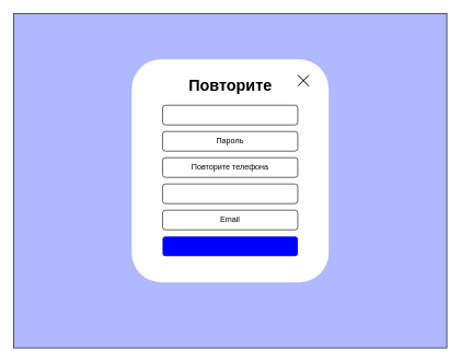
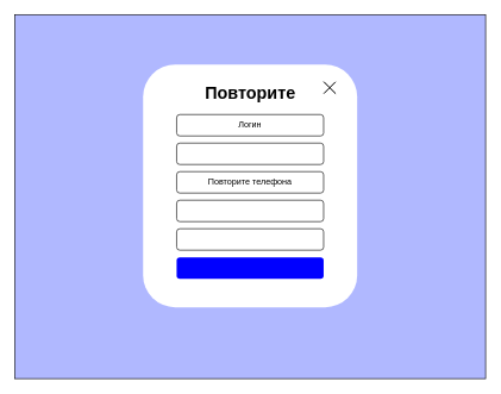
  <mxCell id="0" />
  <mxCell id="1" parent="0" />
  <mxCell id="2" value="" style="rounded=0;whiteSpace=wrap;html=1;fillColor=#B0B8FF;" vertex="1" parent="1"><mxGeometry x="20" y="20" width="660" height="510" as="geometry" /></mxCell>
  <mxCell id="3" value="" style="rounded=1;whiteSpace=wrap;html=1;strokeColor=none;" vertex="1" parent="1"><mxGeometry x="200" y="90" width="300" height="340" as="geometry" /></mxCell>
  <mxCell id="4" value="" style="shape=cross;whiteSpace=wrap;html=1;rotation=45;size=0;" vertex="1" parent="1"><mxGeometry x="449.73" y="110.92" width="23.6" height="22.93" as="geometry" /></mxCell>
  <mxCell id="5" value="Повторите" style="text;strokeColor=none;fillColor=none;html=1;fontSize=24;fontStyle=1;verticalAlign=middle;align=center;" vertex="1" parent="1"><mxGeometry x="300" y="110.92" width="100" height="40" as="geometry" /></mxCell>
  <mxCell id="6" value="" style="rounded=1;whiteSpace=wrap;html=1;" vertex="1" parent="1"><mxGeometry x="247" y="160" width="206" height="30" as="geometry" /></mxCell>
+ <mxCell id="7" value="Логин" style="text;html=1;strokeColor=none;fillColor=none;align=center;verticalAlign=middle;whiteSpace=wrap;rounded=0;" vertex="1" parent="1"><mxGeometry x="320" y="160" width="60" height="30" as="geometry" /></mxCell>
  <mxCell id="8" value="" style="rounded=1;whiteSpace=wrap;html=1;" vertex="1" parent="1"><mxGeometry x="247" y="200" width="206" height="30" as="geometry" /></mxCell>
- <mxCell id="9" value="Пароль" style="text;html=1;strokeColor=none;fillColor=none;align=center;verticalAlign=middle;whiteSpace=wrap;rounded=0;" vertex="1" parent="1"><mxGeometry x="320" y="200" width="60" height="30" as="geometry" /></mxCell>
  <mxCell id="10" value="" style="rounded=1;whiteSpace=wrap;html=1;fillColor=#0000FF;fontColor=#FFFFFF;strokeColor=none;" vertex="1" parent="1"><mxGeometry x="247" y="360" width="206" height="30" as="geometry" /></mxCell>
  <mxCell id="11" value="" style="rounded=1;whiteSpace=wrap;html=1;" vertex="1" parent="1"><mxGeometry x="247" y="240" width="206" height="30" as="geometry" /></mxCell>
  <mxCell id="12" value="Повторите телефона" style="text;html=1;strokeColor=none;fillColor=none;align=center;verticalAlign=middle;whiteSpace=wrap;rounded=0;" vertex="1" parent="1"><mxGeometry x="280" y="240" width="140" height="30" as="geometry" /></mxCell>
  <mxCell id="13" value="" style="rounded=1;whiteSpace=wrap;html=1;" vertex="1" parent="1"><mxGeometry x="247" y="280" width="206" height="30" as="geometry" /></mxCell>
  <mxCell id="14" value="" style="rounded=1;whiteSpace=wrap;html=1;" vertex="1" parent="1"><mxGeometry x="247" y="320" width="206" height="30" as="geometry" /></mxCell>
- <mxCell id="15" value="Email" style="text;html=1;strokeColor=none;fillColor=none;align=center;verticalAlign=middle;whiteSpace=wrap;rounded=0;" vertex="1" parent="1"><mxGeometry x="280" y="320" width="140" height="30" as="geometry" /></mxCell>
